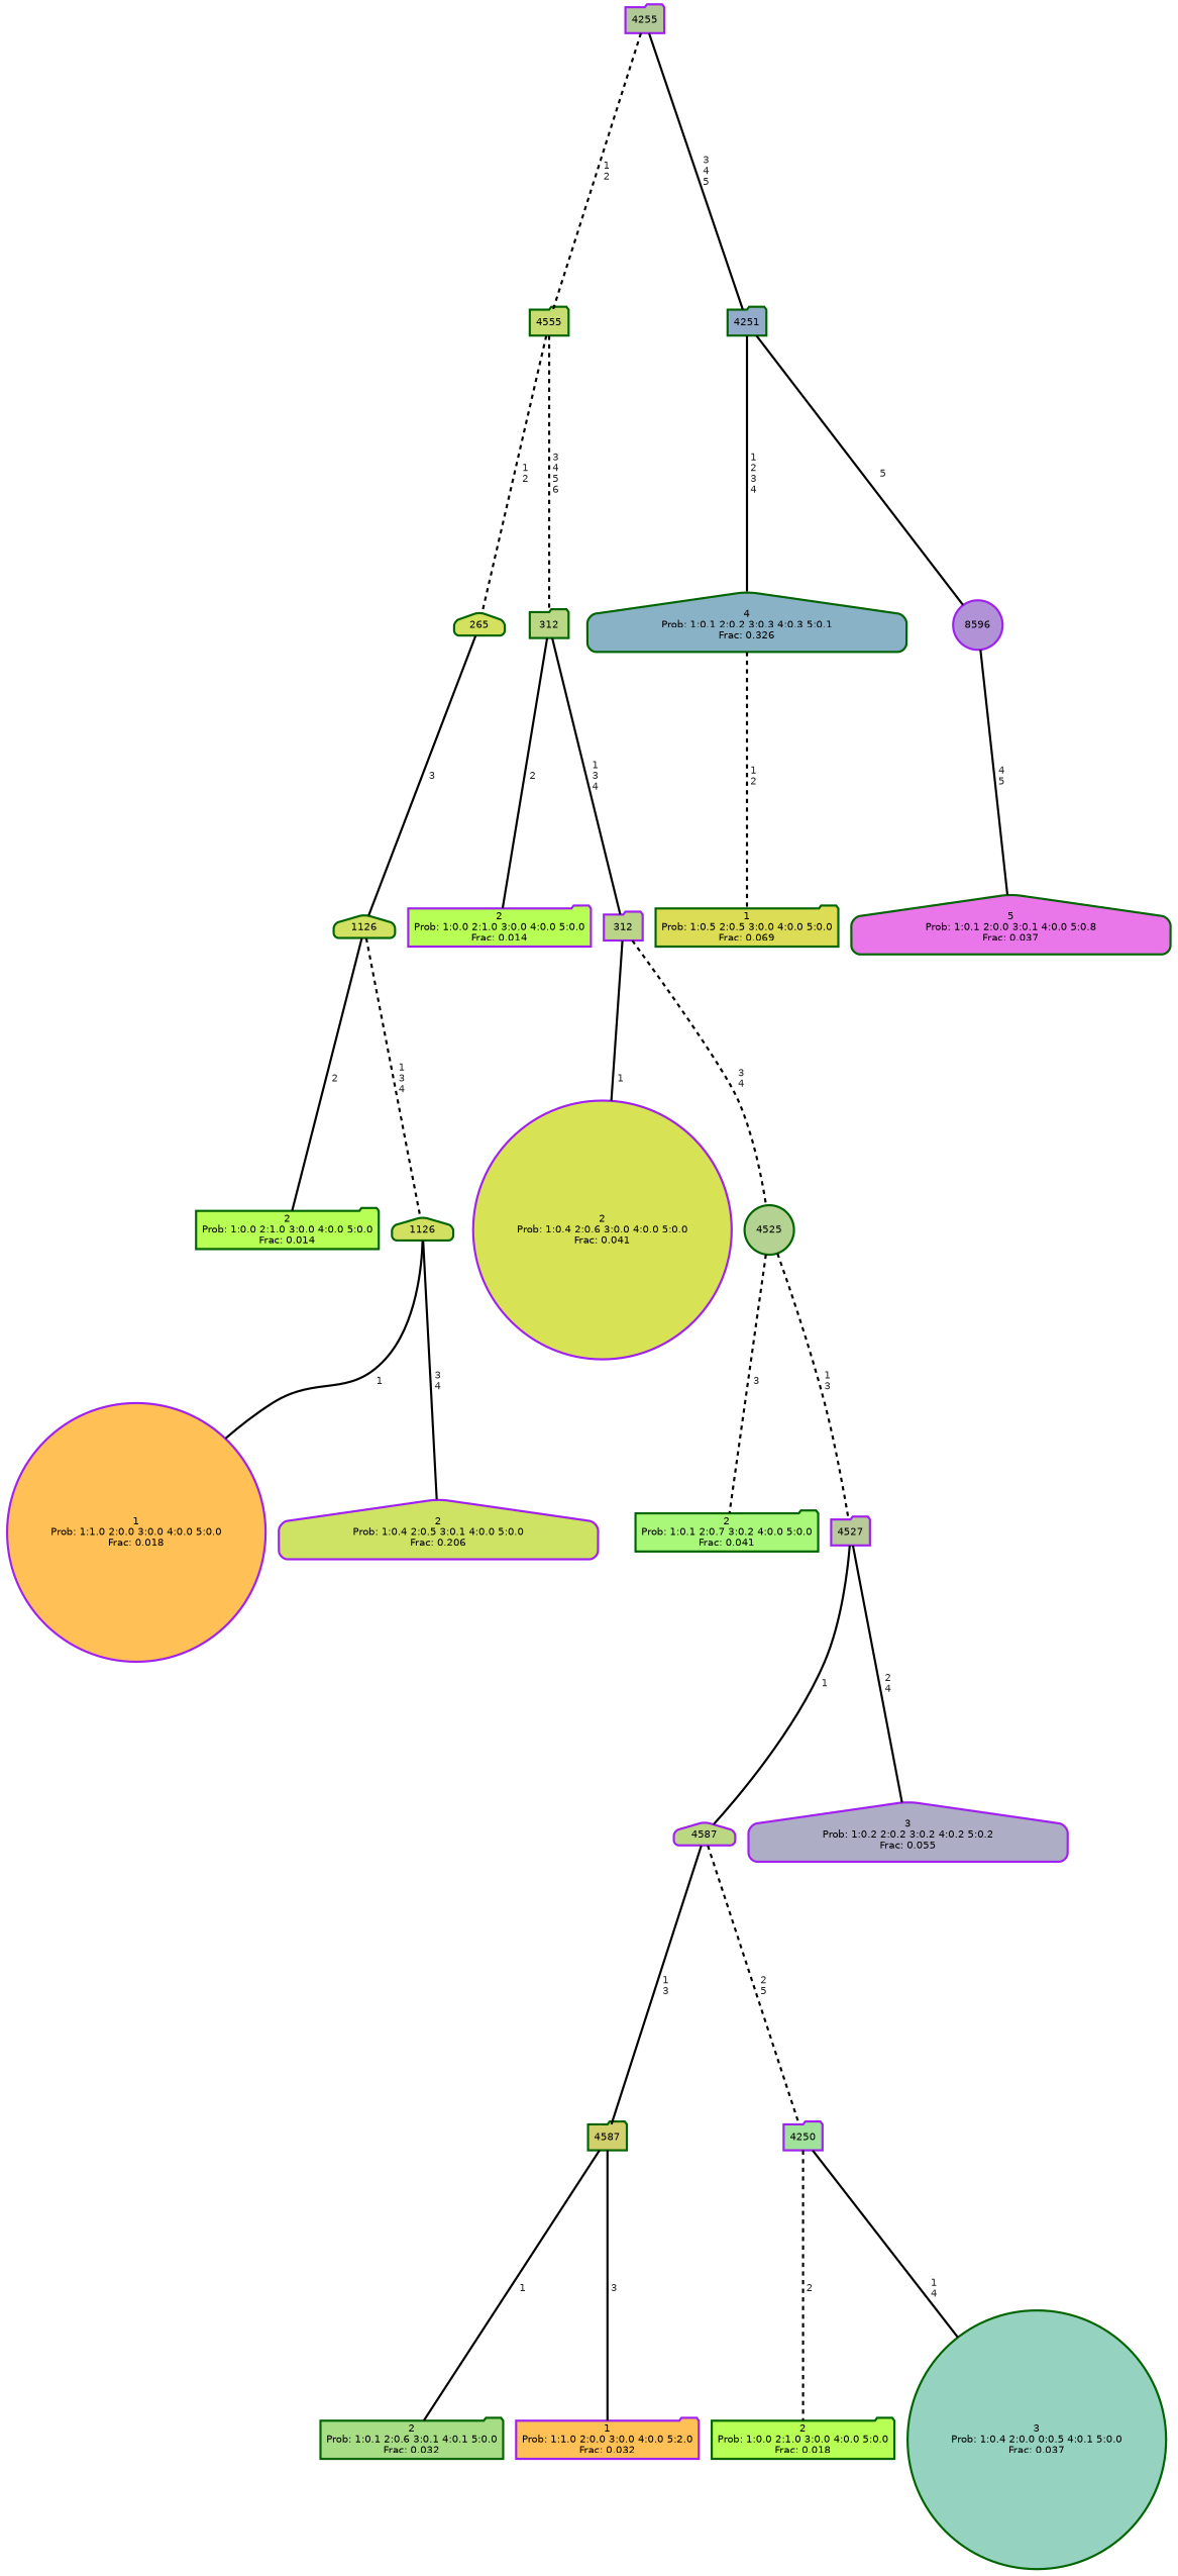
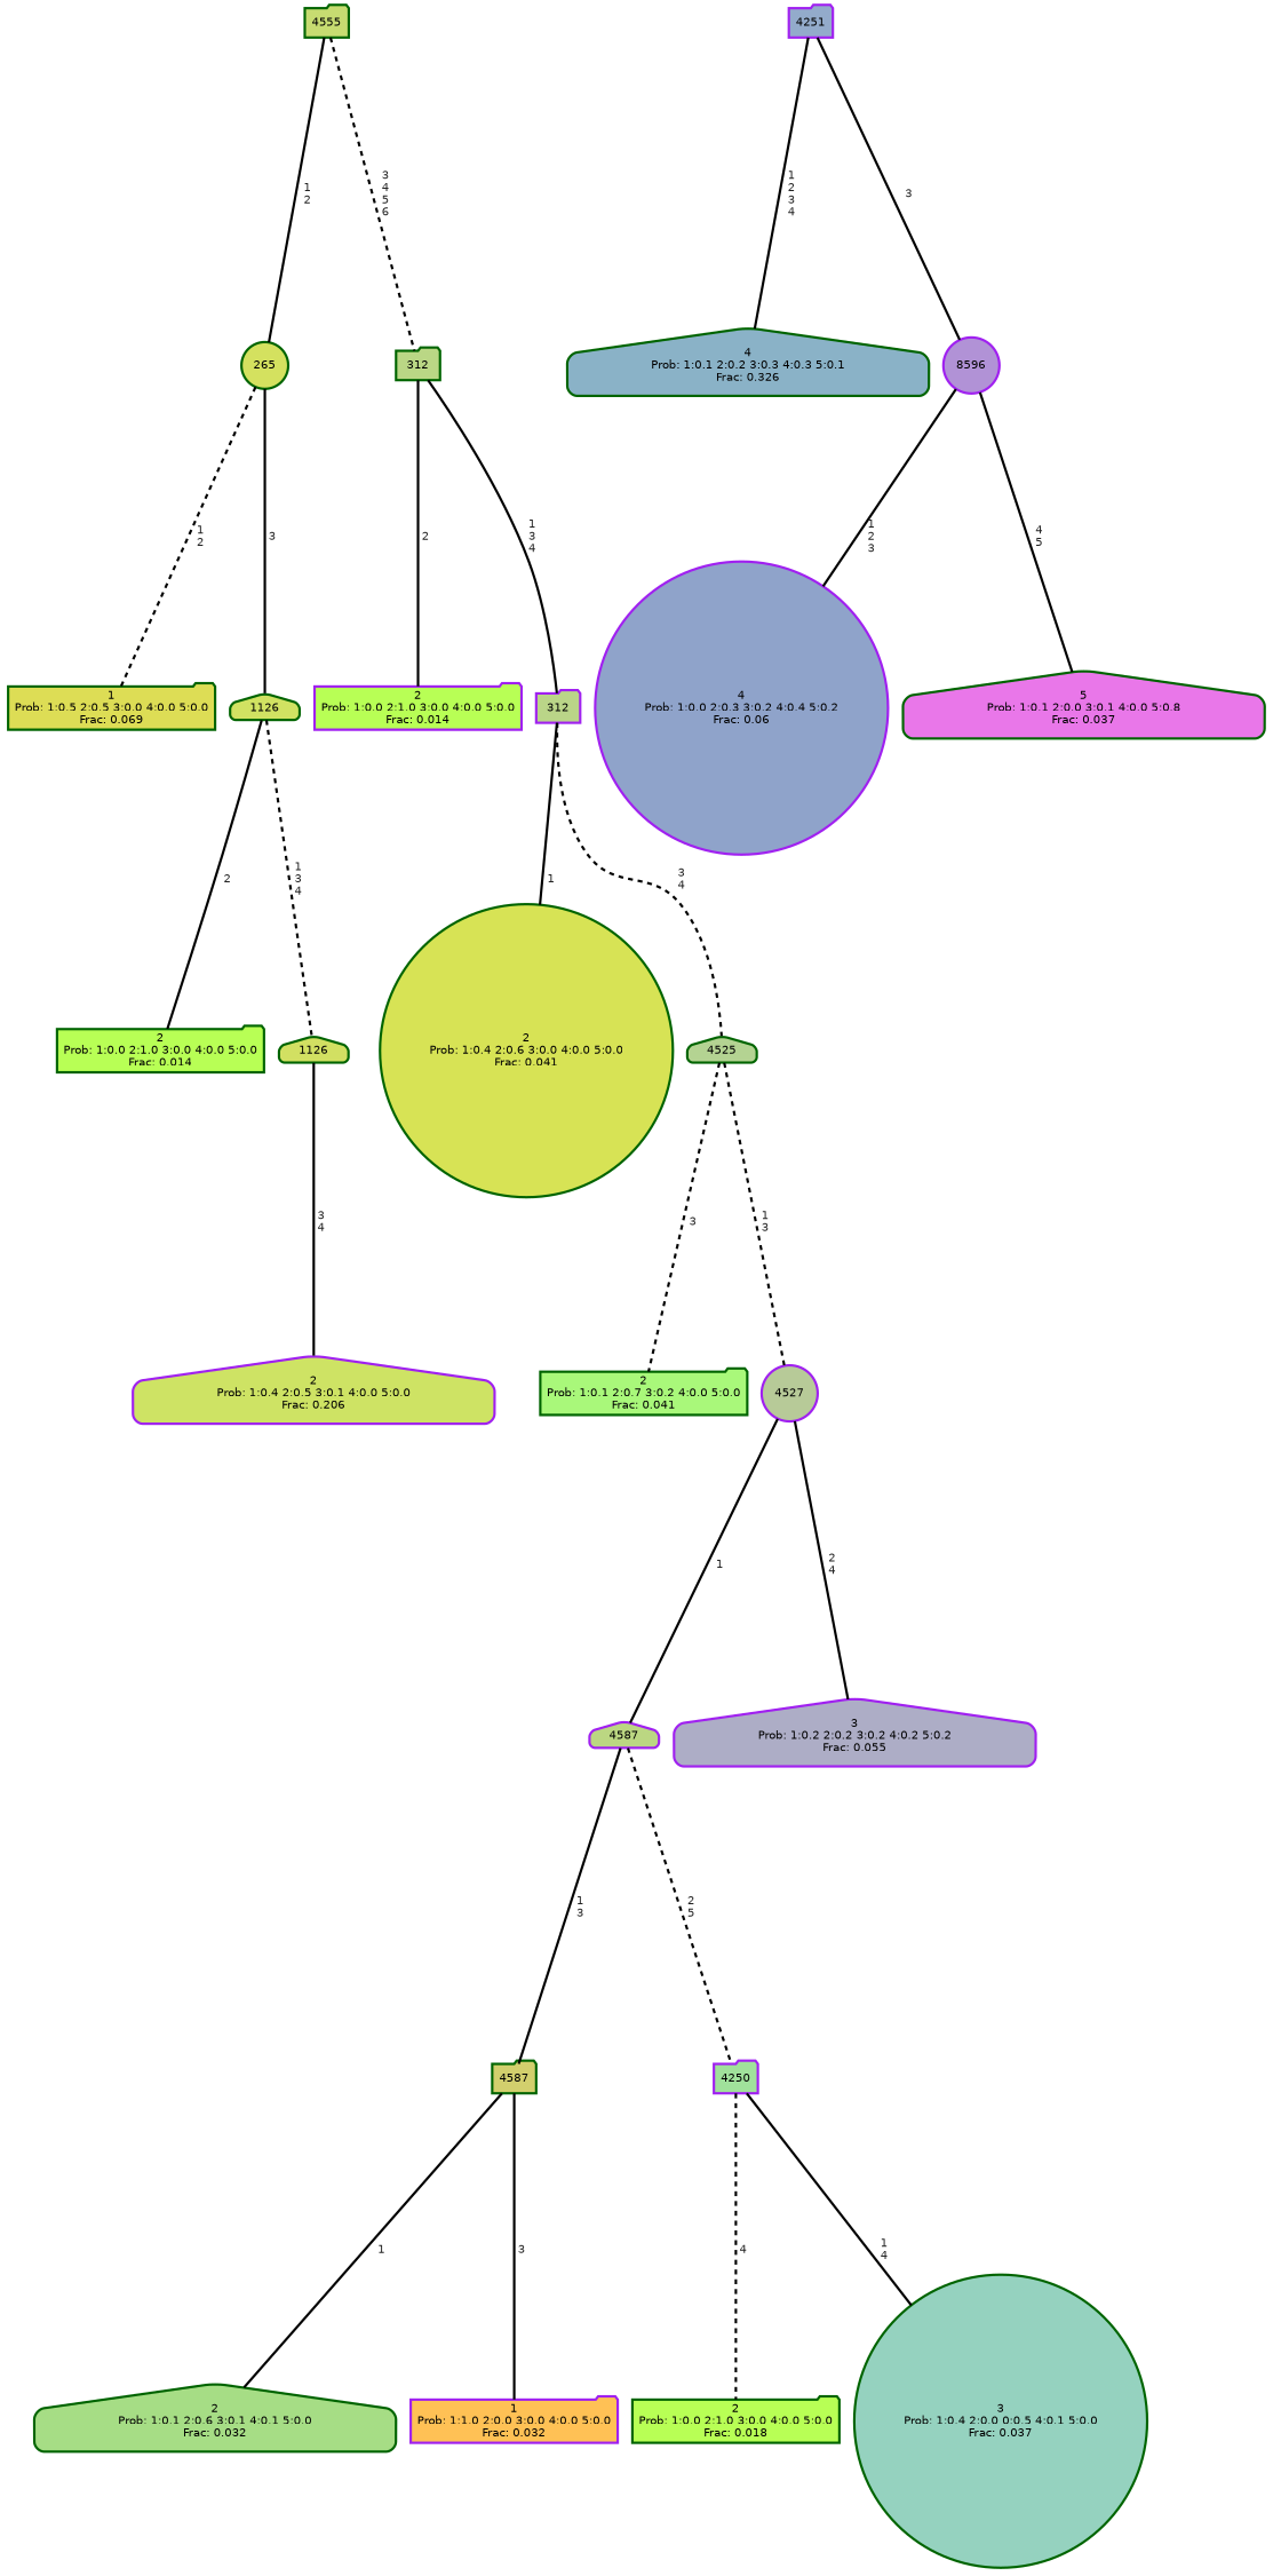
  graph {
    ranksep="0 equally"
    splines=straight
    node [color=darkgreen fillcolor="#b8ff55" fontcolor=black fontname=helvetica penwidth=3 shape=folder style="filled, rounded"]
    edge [color=black fontcolor=grey14 fontname=helvetica fontweight=bold penwidth=3 style=solid]
    n1 [fillcolor="#dddd55" label="1\nProb: 1:0.5 2:0.5 3:0.0 4:0.0 5:0.0\nFrac: 0.069"]
-   n2 [fillcolor="#d4e15f" label=265 shape=house]
+   n2 [fillcolor="#d4e15f" label=265 shape=circle]
    n3 [fillcolor="#d1e262" label=1126 shape=house]
    n4 [label="2\nProb: 1:0.0 2:1.0 3:0.0 4:0.0 5:0.0\nFrac: 0.014"]
    n5 [fillcolor="#d2e062" label=1126 shape=house]
-   n6 [color=purple fillcolor="#ffc155" label="1\nProb: 1:1.0 2:0.0 3:0.0 4:0.0 5:0.0\nFrac: 0.018" shape=circle]
    n7 [color=purple fillcolor="#cee364" label="2\nProb: 1:0.4 2:0.5 3:0.1 4:0.0 5:0.0\nFrac: 0.206" shape=house]
    n8 [fillcolor="#c7dc71" label=4555]
    n9 [fillcolor="#bad785" label=312]
    n10 [color=purple label="2\nProb: 1:0.0 2:1.0 3:0.0 4:0.0 5:0.0\nFrac: 0.014"]
    n11 [color=purple fillcolor="#bad588" label=312]
-   n12 [color=purple fillcolor="#d7e355" label="2\nProb: 1:0.4 2:0.6 3:0.0 4:0.0 5:0.0\nFrac: 0.041" shape=circle]
-   n13 [fillcolor="#b4d392" label=4525 shape=circle]
+   n12 [fillcolor="#d7e355" label="2\nProb: 1:0.4 2:0.6 3:0.0 4:0.0 5:0.0\nFrac: 0.041" shape=circle]
+   n13 [fillcolor="#b4d392" label=4525 shape=house]
    n14 [fillcolor="#a9f87a" label="2\nProb: 1:0.1 2:0.7 3:0.2 4:0.0 5:0.0\nFrac: 0.041"]
-   n15 [color=purple fillcolor="#b7ca98" label=4527]
+   n15 [color=purple fillcolor="#b7ca98" label=4527 shape=circle]
    n16 [color=purple fillcolor="#bbd782" label=4587 shape=house]
    n17 [color=purple fillcolor="#adadc6" label="3\nProb: 1:0.2 2:0.2 3:0.2 4:0.2 5:0.2\nFrac: 0.055" shape=house]
-   n18 [fillcolor="#a6dd85" label="2\nProb: 1:0.1 2:0.6 3:0.1 4:0.1 5:0.0\nFrac: 0.032"]
+   n18 [fillcolor="#a6dd85" label="2\nProb: 1:0.1 2:0.6 3:0.1 4:0.1 5:0.0\nFrac: 0.032" shape=house]
    n19 [fillcolor="#d2cf6d" label=4587]
-   n20 [color=purple fillcolor="#ffc155" label="1\nProb: 1:1.0 2:0.0 3:0.0 4:0.0 5:2.0\nFrac: 0.032"]
+   n20 [color=purple fillcolor="#ffc155" label="1\nProb: 1:1.0 2:0.0 3:0.0 4:0.0 5:0.0\nFrac: 0.032"]
    n21 [color=purple fillcolor="#a0e19b" label=4250]
    n22 [label="2\nProb: 1:0.0 2:1.0 3:0.0 4:0.0 5:0.0\nFrac: 0.018"]
    n23 [fillcolor="#95d2bf" label="3\nProb: 1:0.4 2:0.0 0:0.5 4:0.1 5:0.0\nFrac: 0.037" shape=circle]
-   n24 [color=purple fillcolor="#b1c897" label=4255]
-   n25 [fillcolor="#93abcb" label=4251]
+   n25 [color=purple fillcolor="#93abcb" label=4251]
    n26 [fillcolor="#8ab2c7" label="4\nProb: 1:0.1 2:0.2 3:0.3 4:0.3 5:0.1\nFrac: 0.326" shape=house]
    n27 [color=purple fillcolor="#b192d6" label=8596 shape=circle]
+   n28 [color=purple fillcolor="#8fa3ca" label="4\nProb: 1:0.0 2:0.3 3:0.2 4:0.4 5:0.2\nFrac: 0.06" shape=circle]
    n29 [fillcolor="#e977e9" label="5\nProb: 1:0.1 2:0.0 3:0.1 4:0.0 5:0.8\nFrac: 0.037" shape=house]
    subgraph sub_1 {
      rank=same
    }
-   n26 -- n1 [label=" 1\n 2" style=dashed]
+   n2 -- n1 [label=" 1\n 2" style=dashed]
    n2 -- n3 [label=" 3"]
    n3 -- n4 [label=" 2"]
    n3 -- n5 [label=" 1\n 3\n 4" style=dashed]
-   n5 -- n6 [label=" 1"]
    n5 -- n7 [label=" 3\n 4"]
-   n8 -- n2 [label=" 1\n 2" style=dashed]
+   n8 -- n2 [label=" 1\n 2"]
    n8 -- n9 [label=" 3\n 4\n 5\n 6" style=dashed]
    n9 -- n10 [label=" 2"]
    n9 -- n11 [label=" 1\n 3\n 4"]
    n11 -- n12 [label=" 1"]
    n11 -- n13 [label=" 3\n 4" style=dashed]
    n13 -- n14 [label=" 3" style=dashed]
    n13 -- n15 [label=" 1\n 3" style=dashed]
    n15 -- n16 [label=" 1"]
    n15 -- n17 [label=" 2\n 4"]
    n16 -- n19 [label=" 1\n 3"]
    n16 -- n21 [label=" 2\n 5" style=dashed]
    n19 -- n18 [label=" 1"]
    n19 -- n20 [label=" 3"]
-   n21 -- n22 [label=" 2" style=dashed]
+   n21 -- n22 [label=" 4" style=dashed]
    n21 -- n23 [label=" 1\n 4"]
-   n24 -- n8 [label=" 1\n 2" style=dashed]
-   n24 -- n25 [label=" 3\n 4\n 5"]
    n25 -- n26 [label=" 1\n 2\n 3\n 4"]
-   n25 -- n27 [label=" 5"]
+   n25 -- n27 [label=" 3"]
+   n27 -- n28 [label=" 1\n 2\n 3"]
    n27 -- n29 [label=" 4\n 5"]
  }
